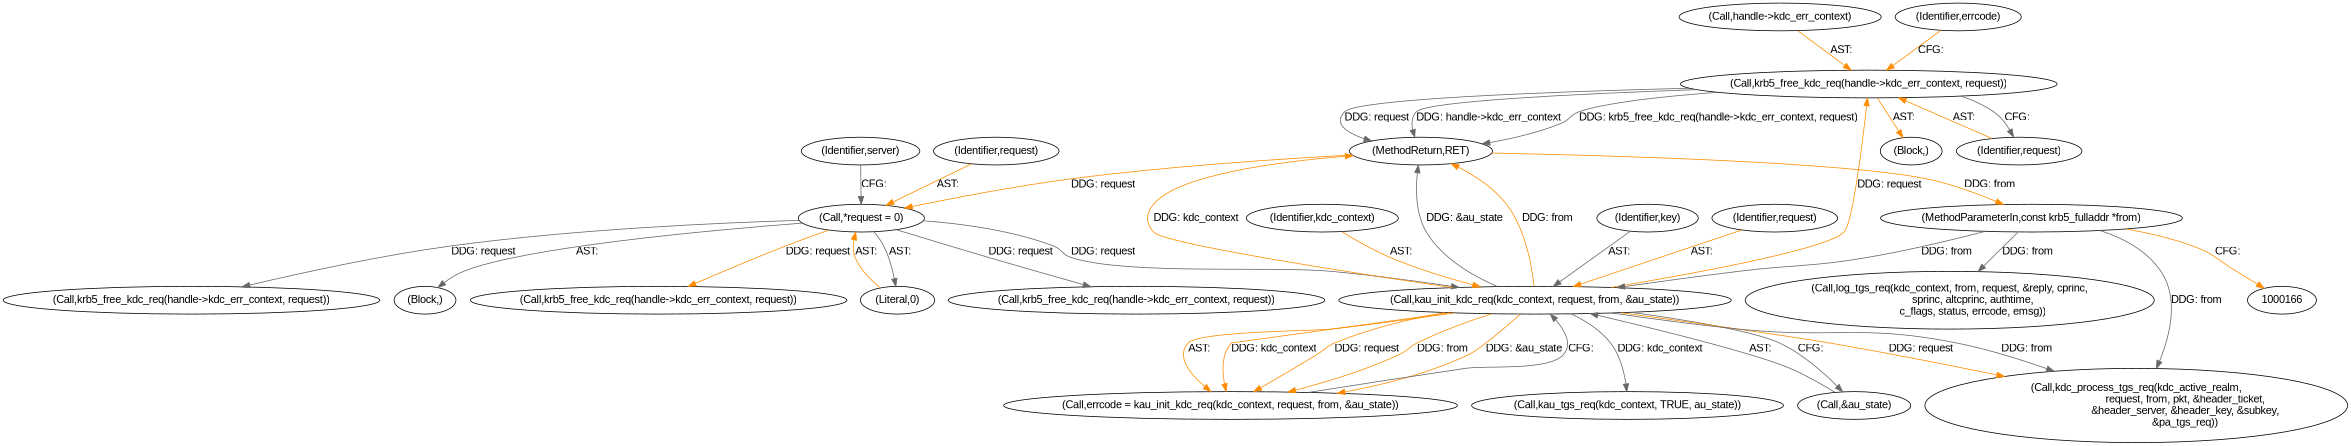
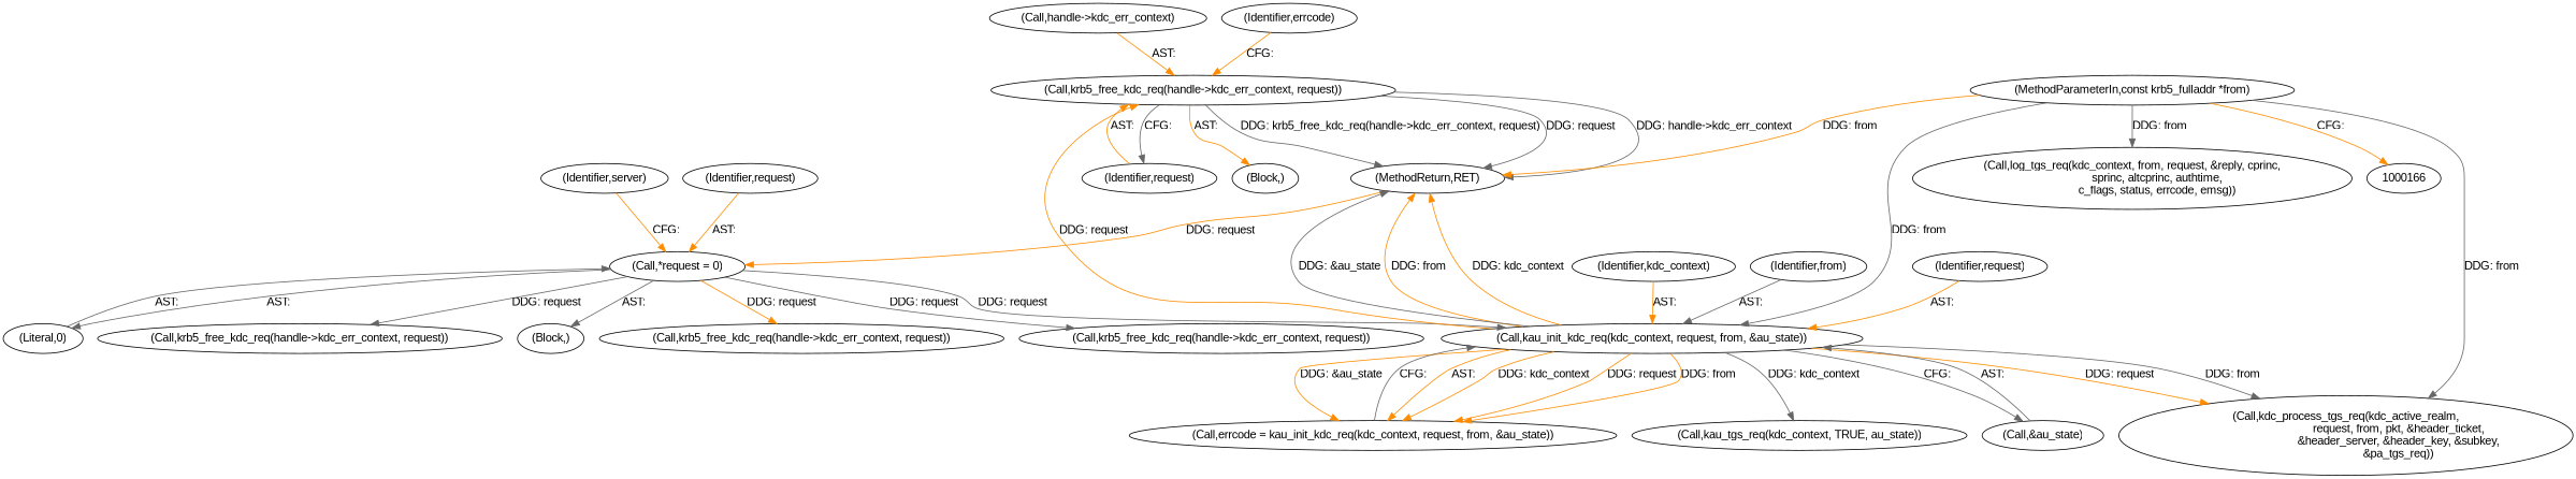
  digraph {
    fontname="Liberation Sans"
    node [fontname="Liberation Sans"]
    edge [color=darkorange fontname="Liberation Sans"]
    n1 [label="(Call,krb5_free_kdc_req(handle->kdc_err_context, request))"]
    n2 [label="(MethodReturn,RET)"]
    n3 [label="(Block,)"]
    n4 [label="(Identifier,request)"]
    n5 [label="(Call,*request = 0)"]
    n6 [label="(Call,kau_init_kdc_req(kdc_context, request, from, &au_state))"]
    n7 [label="(Call,errcode = kau_init_kdc_req(kdc_context, request, from, &au_state))"]
    n8 [label="(Call,kau_tgs_req(kdc_context, TRUE, au_state))"]
    n9 [label="(Call,&au_state)"]
    n10 [label="(Call,kdc_process_tgs_req(kdc_active_realm,\n                                  request, from, pkt, &header_ticket,\n                                  &header_server, &header_key, &subkey,\n                                  &pa_tgs_req))"]
    n11 [label="(Call,krb5_free_kdc_req(handle->kdc_err_context, request))"]
    n12 [label="(Call,krb5_free_kdc_req(handle->kdc_err_context, request))"]
    n13 [label="(Block,)"]
    n14 [label="(Literal,0)"]
    n15 [label="(Call,krb5_free_kdc_req(handle->kdc_err_context, request))"]
    n16 [label="(MethodParameterIn,const krb5_fulladdr *from)"]
    n17 [label="(Call,log_tgs_req(kdc_context, from, request, &reply, cprinc,\n                sprinc, altcprinc, authtime,\n                c_flags, status, errcode, emsg))"]
    1000166
    n19 [label="(Identifier,kdc_context)"]
    n20 [label="(Identifier,server)"]
-   n21 [label="(Identifier,key)"]
+   n21 [label="(Identifier,from)"]
    n22 [label="(Identifier,request)"]
    n23 [label="(Call,handle->kdc_err_context)"]
    n24 [label="(Identifier,request)"]
    n25 [label="(Identifier,errcode)"]
    n1 -> n2 [color=gray40 label="DDG: handle->kdc_err_context"]
    n1 -> n2 [color=gray40 label="DDG: krb5_free_kdc_req(handle->kdc_err_context, request)"]
    n1 -> n2 [color=gray40 label="DDG: request"]
    n1 -> n3 [label="AST: "]
    n1 -> n4 [color=gray40 label="CFG: "]
    n2 -> n5 [label="DDG: request"]
    n4 -> n1 [label="AST: "]
    n5 -> n6 [color=gray40 label="DDG: request"]
    n5 -> n11 [color=gray40 label="DDG: request"]
    n5 -> n12 [color=gray40 label="DDG: request"]
    n5 -> n13 [color=gray40 label="AST: "]
    n5 -> n14 [color=gray40 label="AST: "]
    n5 -> n15 [label="DDG: request"]
    n6 -> n1 [label="DDG: request"]
    n6 -> n2 [label="DDG: from"]
    n6 -> n2 [label="DDG: kdc_context"]
    n6 -> n2 [color=gray40 label="DDG: &au_state"]
    n6 -> n7 [label="AST: "]
    n6 -> n7 [label="DDG: kdc_context"]
    n6 -> n7 [label="DDG: request"]
    n6 -> n7 [label="DDG: from"]
    n6 -> n7 [label="DDG: &au_state"]
    n6 -> n8 [color=gray40 label="DDG: kdc_context"]
    n6 -> n9 [color=gray40 label="CFG: "]
    n6 -> n10 [label="DDG: request"]
    n6 -> n10 [color=gray40 label="DDG: from"]
    n7 -> n6 [color=gray40 label="CFG: "]
    n9 -> n6 [color=gray40 label="AST: "]
-   n14 -> n5 [label="AST: "]
-   n2 -> n16 [label="DDG: from"]
+   n14 -> n5 [color=gray40 label="AST: "]
+   n16 -> n2 [label="DDG: from"]
    n16 -> n6 [color=gray40 label="DDG: from"]
    n16 -> n10 [color=gray40 label="DDG: from"]
    n16 -> n17 [color=gray40 label="DDG: from"]
    n16 -> 1000166 [label="CFG: "]
    n19 -> n6 [label="AST: "]
-   n20 -> n5 [color=gray40 label="CFG: "]
+   n20 -> n5 [label="CFG: "]
    n21 -> n6 [color=gray40 label="AST: "]
    n22 -> n5 [label="AST: "]
    n23 -> n1 [label="AST: "]
    n24 -> n6 [label="AST: "]
    n25 -> n1 [label="CFG: "]
  }
